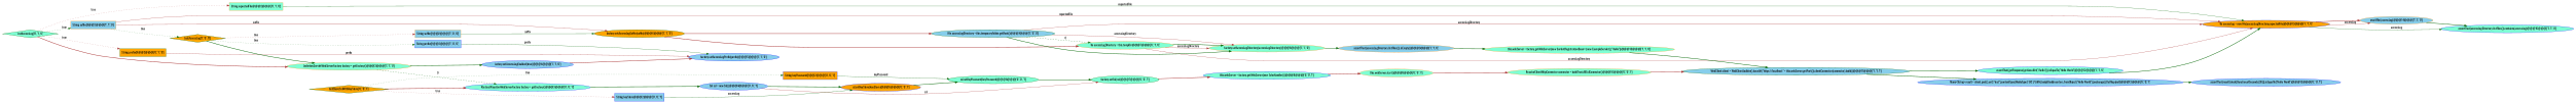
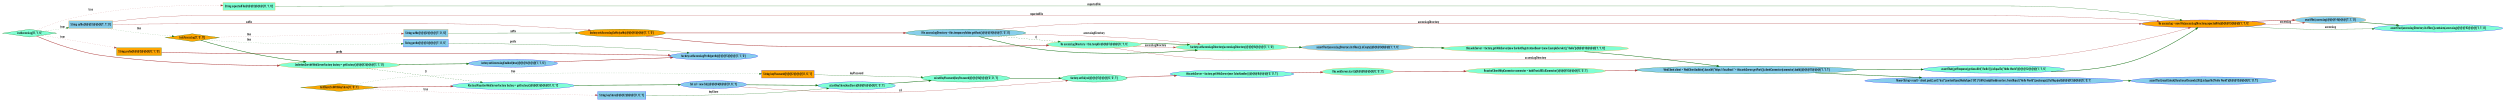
  digraph {
    fontname=Oswald
    rankdir=LR
    node [color=blue fillcolor=aquamarine fontname=Oswald shape=ellipse style=filled]
    edge [color=darkgreen fontname=Oswald style=bold]
    n1 [color=darkorange fillcolor=skyblue label="awaitFile(accessLog)@@@14@@@['1', '1', '0']"]
    n2 [label="assertThat(accessLogDirectory.listFiles()).contains(accessLog)@@@15@@@['1', '1', '0']"]
    n3 [label="assertThat(getResponse(getLocalUrl(\"/hello\"))).isEqualTo(\"Hello World\")@@@12@@@['1', '1', '0']"]
    n4 [fillcolor=orange label="File accessLog = new File(accessLogDirectory,expectedFile)@@@13@@@['1', '1', '0']"]
    n5 [color=darkgreen label="testAccessLog['0', '1', '0']" shape=diamond]
    n6 [color=darkorange fillcolor=skyblue label="String suffix@@@2@@@['1', '1', '0']" shape=box]
    n7 [color=darkorange label="String expectedFile@@@2@@@['0', '1', '0']" shape=box]
    n8 [color=darkgreen fillcolor=orange label="String prefix@@@2@@@['0', '1', '0']" shape=box]
    n9 [color=darkorange label="UndertowServletWebServerFactory factory = getFactory()@@@3@@@['1', '1', '0']"]
    n10 [color=darkgreen fillcolor=orange label="factory.setAccessLogSuffix(suffix)@@@6@@@['1', '1', '0']"]
    n11 [color=darkgreen fillcolor=orange label="testAccessLog['1', '0', '0']" shape=diamond]
    n12 [fillcolor=skyblue label="factory.setAccessLogPrefix(prefix)@@@5@@@['1', '1', '0']"]
    n13 [fillcolor=skyblue label="factory.setAccessLogEnabled(true)@@@4@@@['1', '1', '0']"]
    n14 [label="AbstractReactiveWebServerFactory factory = getFactory()@@@3@@@['0', '0', '1']"]
    n15 [fillcolor=skyblue label="String keyStore@@@2@@@['0', '0', '1']" shape=box]
-   n16 [fillcolor=orange label="ssl.setKeyStore(keyStore)@@@5@@@['0', '0', '1']"]
+   n16 [label="ssl.setKeyStore(keyStore)@@@5@@@['0', '0', '1']"]
    n17 [color=darkgreen label="ssl.setKeyPassword(keyPassword)@@@6@@@['0', '0', '1']"]
    n18 [color=darkorange label="File accessLogDirectory = this.tempDir@@@7@@@['0', '1', '0']"]
    n19 [color=darkgreen fillcolor=skyblue label="File accessLogDirectory = this.temporaryFolder.getRoot()@@@7@@@['1', '0', '0']"]
    n20 [color=darkorange label="factory.setAccessLogDirectory(accessLogDirectory)@@@8@@@['1', '1', '0']"]
    n21 [fillcolor=skyblue label="String prefix@@@2@@@['1', '0', '0']" shape=box]
    n22 [color=darkorange fillcolor=skyblue label="String suffix@@@2@@@['1', '0', '0']" shape=box]
    n23 [fillcolor=skyblue label="Mono<String> result = client.post().uri(\"/test\").contentType(MediaType.TEXT_PLAIN).body(BodyInserters.fromObject(\"Hello World\")).exchange().flatMap(null)@@@12@@@['0', '0', '1']"]
    n24 [fillcolor=skyblue label="assertThat(result.block(Duration.ofSeconds(30))).isEqualTo(\"Hello World\")@@@13@@@['0', '0', '1']"]
    n25 [color=darkorange label="ReactorClientHttpConnector connector = buildTrustAllSslConnector()@@@10@@@['0', '0', '1']"]
    n26 [color=darkgreen fillcolor=skyblue label="WebClient client = WebClient.builder().baseUrl(\"https://localhost:\" + this.webServer.getPort()).clientConnector(connector).build()@@@11@@@['1', '1', '1']"]
    n27 [color=darkorange label="this.webServer = factory.getWebServer(new ServletRegistrationBean<>(new ExampleServlet(),\"/hello\"))@@@10@@@['1', '1', '0']"]
    n28 [fillcolor=orange label="String keyPassword@@@2@@@['0', '0', '1']" shape=box]
    n29 [color=darkgreen label="factory.setSsl(ssl)@@@7@@@['0', '0', '1']"]
    n30 [color=darkgreen fillcolor=orange label="testBasicSslWithKeyStore['0', '0', '1']" shape=diamond]
    n31 [fillcolor=skyblue label="Ssl ssl = new Ssl()@@@4@@@['0', '0', '1']"]
    n32 [color=darkorange label="this.webServer.start()@@@9@@@['0', '0', '1']"]
    n33 [label="this.webServer = factory.getWebServer(new EchoHandler())@@@8@@@['0', '0', '1']"]
    n34 [color=darkorange fillcolor=skyblue label="assertThat(accessLogDirectory.listFiles()).isEmpty()@@@9@@@['1', '1', '0']"]
    n1 -> n2
    n3 -> n4
    n4 -> n1 [color=brown label=accessLog style=solid]
    n4 -> n1 [color=brown]
    n4 -> n2 [label=accessLog style=solid]
    n5 -> n6 [label=true style=dotted]
    n5 -> n7 [color=brown label=true style=dotted]
    n5 -> n8 [color=brown label=true style=dotted]
    n5 -> n9 [color=brown]
    n6 -> n4 [color=brown label=expectedFile style=solid]
    n6 -> n10 [color=brown label=suffix style=solid]
    n6 -> n11 [label=true style=dotted]
    n7 -> n4 [label=expectedFile style=solid]
-   n8 -> n12 [color=brown label=prefix style=solid]
+   n8 -> n12 [color=brown label=prefix]
    n9 -> n13
    n9 -> n14 [label=0 style=dashed]
    n10 -> n18 [color=brown]
    n10 -> n19 [color=brown]
    n11 -> n9
    n11 -> n21 [label=true style=dotted]
    n11 -> n22 [color=brown label=true style=dotted]
    n13 -> n12 [color=brown]
    n14 -> n31
-   n15 -> n16 [label=accessLog style=solid]
+   n15 -> n16 [label=keyStore style=solid]
    n16 -> n17
    n17 -> n29
    n18 -> n4 [color=brown label=accessLogDirectory style=solid]
    n18 -> n20 [color=brown label=accessLogDirectory style=solid]
    n18 -> n20
    n19 -> n4 [color=brown label=accessLogDirectory style=solid]
    n19 -> n18 [label=0 style=dashed]
    n19 -> n20 [color=brown label=accessLogDirectory style=solid]
    n19 -> n20
    n20 -> n34
    n21 -> n12 [label=prefix style=solid]
    n22 -> n10 [label=suffix style=solid]
    n23 -> n24
    n25 -> n26 [color=brown]
    n26 -> n3
    n26 -> n23
    n27 -> n26
    n28 -> n17 [label=keyPassword style=solid]
    n29 -> n33 [color=brown]
    n30 -> n14 [color=brown]
    n30 -> n15 [color=brown label=true style=dotted]
    n30 -> n28 [label=true style=dotted]
    n31 -> n16
    n31 -> n29 [color=brown label=ssl style=solid]
    n32 -> n25 [color=brown]
    n33 -> n32 [color=brown]
    n34 -> n27
  }
